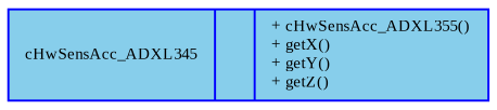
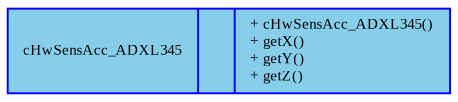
  digraph {
    rankdir=LR
    fontname="Liberation Serif"
-   n1 [color=blue fillcolor=skyblue fontcolor=black fontname="Liberation Serif" fontsize=8 height=0.2 label="{cHwSensAcc_ADXL345\n||+ cHwSensAcc_ADXL355()\l+ getX()\l+ getY()\l+ getZ()\l}" shape=record style=filled width=0.4]
+   n1 [color=blue fillcolor=skyblue fontcolor=black fontname="Liberation Serif" fontsize=8 height=0.2 label="{cHwSensAcc_ADXL345\n||+ cHwSensAcc_ADXL345()\l+ getX()\l+ getY()\l+ getZ()\l}" shape=record style=filled width=0.4]
  }
